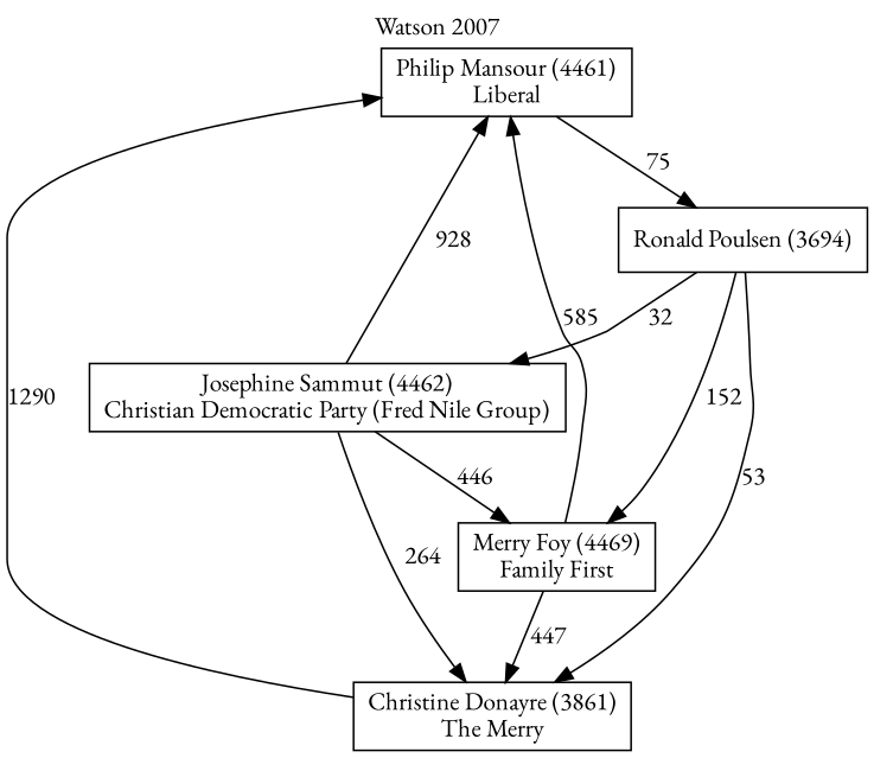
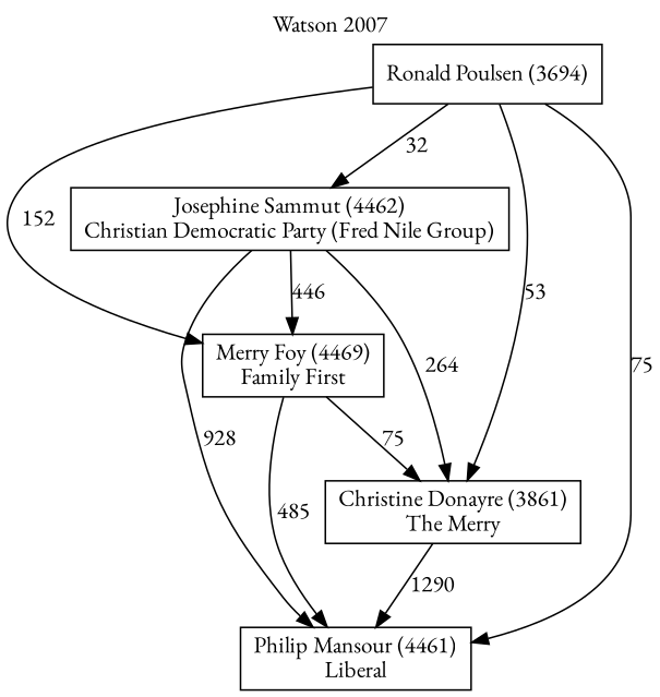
  digraph {
    fontname="EB Garamond"
    label="Watson 2007"
    labelloc=t
    mclimit=10
    node [fontname="EB Garamond" shape=box]
    edge [fontname="EB Garamond"]
    n1 [label="Philip Mansour (4461)\nLiberal"]
    n2 [label="Christine Donayre (3861)\nThe Merry"]
    n3 [label="Merry Foy (4469)\nFamily First"]
    n4 [label="Josephine Sammut (4462)\nChristian Democratic Party (Fred Nile Group)"]
    n5 [label="Ronald Poulsen (3694)\n"]
    n2 -> n1 [label=1290]
-   n3 -> n1 [label=585]
-   n3 -> n2 [label=447]
+   n3 -> n1 [label=485]
+   n3 -> n2 [label=75]
    n4 -> n1 [label=928]
    n4 -> n2 [label=264]
    n4 -> n3 [label=446]
-   n1 -> n5 [label=75]
+   n5 -> n1 [label=75]
    n5 -> n2 [label=53]
    n5 -> n3 [label=152]
    n5 -> n4 [label=32]
  }
